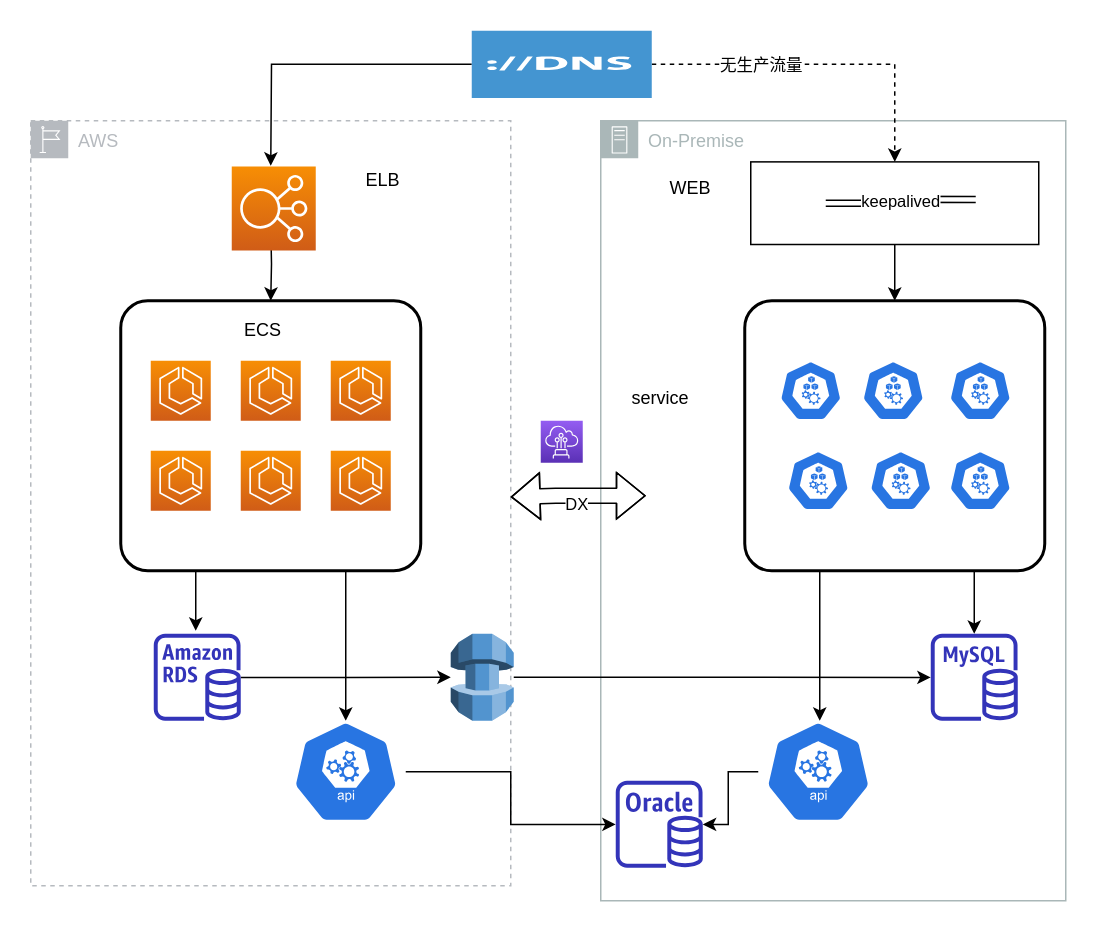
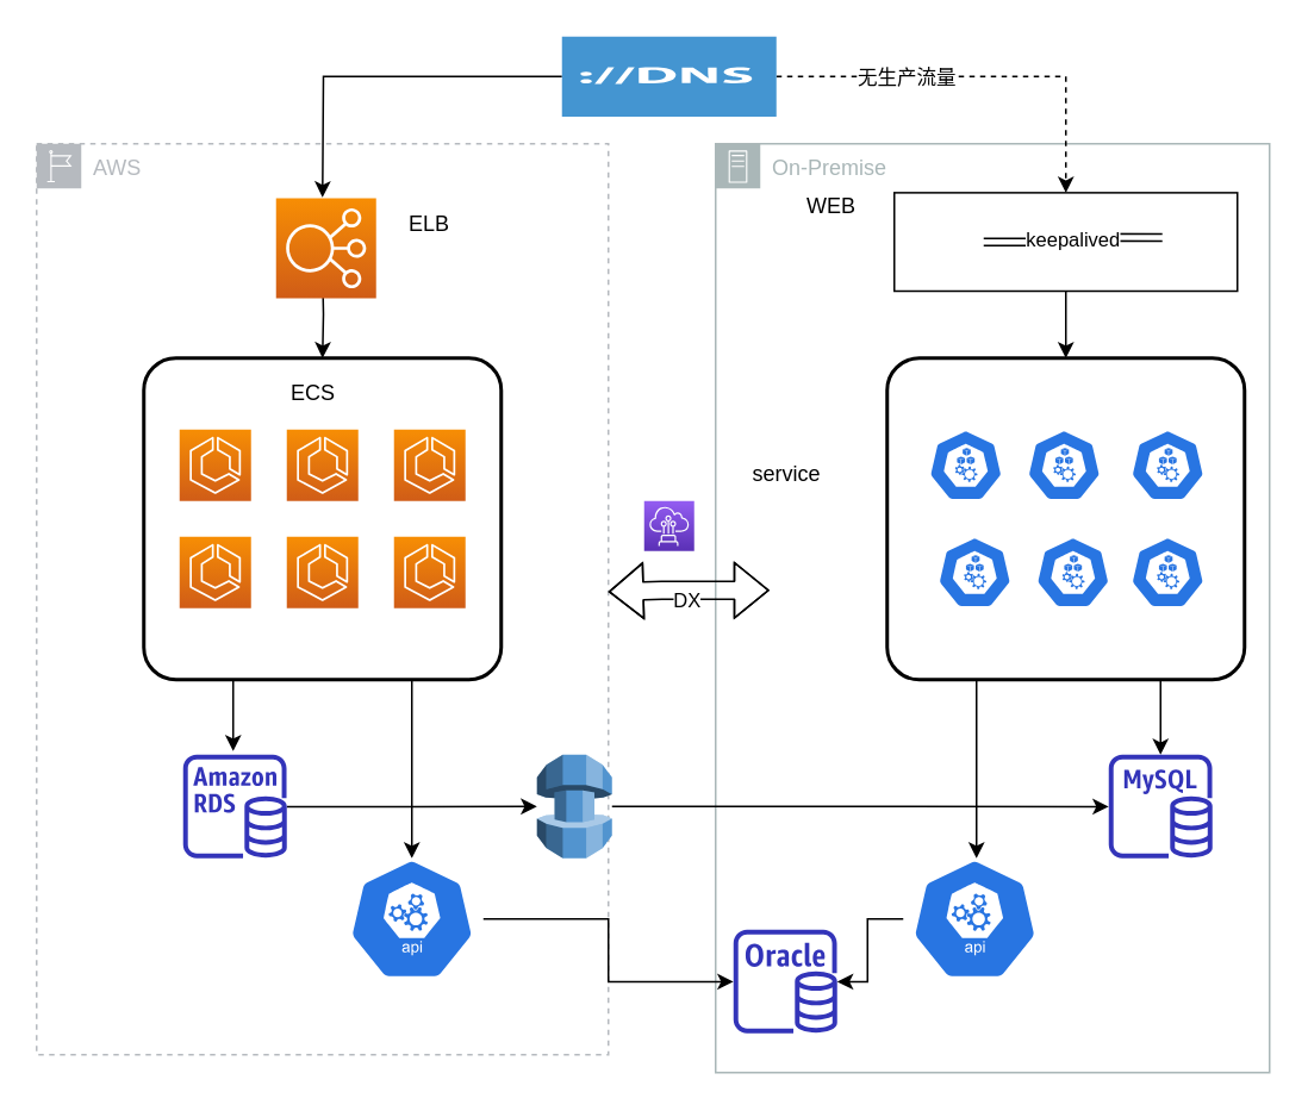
  <mxCell id="0" />
  <mxCell id="1" parent="0" />
  <mxCell id="2" value="On-Premise" style="outlineConnect=0;gradientColor=none;html=1;whiteSpace=wrap;fontSize=12;fontStyle=0;shape=mxgraph.aws4.group;grIcon=mxgraph.aws4.group_on_premise;strokeColor=#AAB7B8;fillColor=none;verticalAlign=top;align=left;spacingLeft=30;fontColor=#AAB7B8;dashed=0;" vertex="1" parent="1"><mxGeometry x="400" y="80" width="310" height="520" as="geometry" /></mxCell>
  <mxCell id="3" style="edgeStyle=orthogonalEdgeStyle;rounded=0;orthogonalLoop=1;jettySize=auto;html=1;exitX=0.5;exitY=1;exitDx=0;exitDy=0;entryX=0.5;entryY=0;entryDx=0;entryDy=0;" edge="1" parent="1" source="4" target="29"><mxGeometry relative="1" as="geometry" /></mxCell>
  <mxCell id="4" value="" style="rounded=0;whiteSpace=wrap;html=1;" vertex="1" parent="1"><mxGeometry x="500" y="107.42" width="192" height="55.08" as="geometry" /></mxCell>
  <mxCell id="5" value="AWS" style="outlineConnect=0;gradientColor=none;html=1;whiteSpace=wrap;fontSize=12;fontStyle=0;shape=mxgraph.aws4.group;grIcon=mxgraph.aws4.group_region;strokeColor=#B6BABF;fillColor=none;verticalAlign=top;align=left;spacingLeft=30;fontColor=#B6BABF;dashed=1;" vertex="1" parent="1"><mxGeometry x="20" y="80" width="320" height="510" as="geometry" /></mxCell>
  <mxCell id="6" style="edgeStyle=orthogonalEdgeStyle;rounded=0;orthogonalLoop=1;jettySize=auto;html=1;entryX=0.5;entryY=0;entryDx=0;entryDy=0;" edge="1" parent="1" target="10"><mxGeometry relative="1" as="geometry"><mxPoint x="180" y="149.84" as="sourcePoint" /></mxGeometry></mxCell>
  <mxCell id="7" value="" style="points=[[0,0,0],[0.25,0,0],[0.5,0,0],[0.75,0,0],[1,0,0],[0,1,0],[0.25,1,0],[0.5,1,0],[0.75,1,0],[1,1,0],[0,0.25,0],[0,0.5,0],[0,0.75,0],[1,0.25,0],[1,0.5,0],[1,0.75,0]];outlineConnect=0;fontColor=#232F3E;gradientColor=#F78E04;gradientDirection=north;fillColor=#D05C17;strokeColor=#ffffff;dashed=0;verticalLabelPosition=bottom;verticalAlign=top;align=center;html=1;fontSize=12;fontStyle=0;aspect=fixed;shape=mxgraph.aws4.resourceIcon;resIcon=mxgraph.aws4.ecs;" vertex="1" parent="1"><mxGeometry x="100" y="240" width="40" height="40" as="geometry" /></mxCell>
  <mxCell id="8" style="edgeStyle=orthogonalEdgeStyle;rounded=0;orthogonalLoop=1;jettySize=auto;html=1;exitX=0.25;exitY=1;exitDx=0;exitDy=0;entryX=0.5;entryY=0;entryDx=0;entryDy=0;" edge="1" parent="1" source="10"><mxGeometry relative="1" as="geometry"><mxPoint x="130" y="420" as="targetPoint" /></mxGeometry></mxCell>
  <mxCell id="9" style="edgeStyle=orthogonalEdgeStyle;rounded=0;orthogonalLoop=1;jettySize=auto;html=1;exitX=0.75;exitY=1;exitDx=0;exitDy=0;entryX=0.5;entryY=0;entryDx=0;entryDy=0;entryPerimeter=0;" edge="1" parent="1" source="10" target="17"><mxGeometry relative="1" as="geometry" /></mxCell>
  <mxCell id="10" value="" style="rounded=1;arcSize=10;dashed=0;fillColor=none;gradientColor=none;strokeWidth=2;" vertex="1" parent="1"><mxGeometry x="80" y="200" width="200" height="180" as="geometry" /></mxCell>
  <mxCell id="11" value="" style="points=[[0,0,0],[0.25,0,0],[0.5,0,0],[0.75,0,0],[1,0,0],[0,1,0],[0.25,1,0],[0.5,1,0],[0.75,1,0],[1,1,0],[0,0.25,0],[0,0.5,0],[0,0.75,0],[1,0.25,0],[1,0.5,0],[1,0.75,0]];outlineConnect=0;fontColor=#232F3E;gradientColor=#F78E04;gradientDirection=north;fillColor=#D05C17;strokeColor=#ffffff;dashed=0;verticalLabelPosition=bottom;verticalAlign=top;align=center;html=1;fontSize=12;fontStyle=0;aspect=fixed;shape=mxgraph.aws4.resourceIcon;resIcon=mxgraph.aws4.ecs;" vertex="1" parent="1"><mxGeometry x="160" y="240" width="40" height="40" as="geometry" /></mxCell>
  <mxCell id="12" value="" style="points=[[0,0,0],[0.25,0,0],[0.5,0,0],[0.75,0,0],[1,0,0],[0,1,0],[0.25,1,0],[0.5,1,0],[0.75,1,0],[1,1,0],[0,0.25,0],[0,0.5,0],[0,0.75,0],[1,0.25,0],[1,0.5,0],[1,0.75,0]];outlineConnect=0;fontColor=#232F3E;gradientColor=#F78E04;gradientDirection=north;fillColor=#D05C17;strokeColor=#ffffff;dashed=0;verticalLabelPosition=bottom;verticalAlign=top;align=center;html=1;fontSize=12;fontStyle=0;aspect=fixed;shape=mxgraph.aws4.resourceIcon;resIcon=mxgraph.aws4.ecs;" vertex="1" parent="1"><mxGeometry x="220" y="240" width="40" height="40" as="geometry" /></mxCell>
  <mxCell id="13" value="" style="points=[[0,0,0],[0.25,0,0],[0.5,0,0],[0.75,0,0],[1,0,0],[0,1,0],[0.25,1,0],[0.5,1,0],[0.75,1,0],[1,1,0],[0,0.25,0],[0,0.5,0],[0,0.75,0],[1,0.25,0],[1,0.5,0],[1,0.75,0]];outlineConnect=0;fontColor=#232F3E;gradientColor=#F78E04;gradientDirection=north;fillColor=#D05C17;strokeColor=#ffffff;dashed=0;verticalLabelPosition=bottom;verticalAlign=top;align=center;html=1;fontSize=12;fontStyle=0;aspect=fixed;shape=mxgraph.aws4.resourceIcon;resIcon=mxgraph.aws4.ecs;" vertex="1" parent="1"><mxGeometry x="100" y="300" width="40" height="40" as="geometry" /></mxCell>
  <mxCell id="14" value="" style="points=[[0,0,0],[0.25,0,0],[0.5,0,0],[0.75,0,0],[1,0,0],[0,1,0],[0.25,1,0],[0.5,1,0],[0.75,1,0],[1,1,0],[0,0.25,0],[0,0.5,0],[0,0.75,0],[1,0.25,0],[1,0.5,0],[1,0.75,0]];outlineConnect=0;fontColor=#232F3E;gradientColor=#F78E04;gradientDirection=north;fillColor=#D05C17;strokeColor=#ffffff;dashed=0;verticalLabelPosition=bottom;verticalAlign=top;align=center;html=1;fontSize=12;fontStyle=0;aspect=fixed;shape=mxgraph.aws4.resourceIcon;resIcon=mxgraph.aws4.ecs;" vertex="1" parent="1"><mxGeometry x="160" y="300" width="40" height="40" as="geometry" /></mxCell>
  <mxCell id="15" value="" style="points=[[0,0,0],[0.25,0,0],[0.5,0,0],[0.75,0,0],[1,0,0],[0,1,0],[0.25,1,0],[0.5,1,0],[0.75,1,0],[1,1,0],[0,0.25,0],[0,0.5,0],[0,0.75,0],[1,0.25,0],[1,0.5,0],[1,0.75,0]];outlineConnect=0;fontColor=#232F3E;gradientColor=#F78E04;gradientDirection=north;fillColor=#D05C17;strokeColor=#ffffff;dashed=0;verticalLabelPosition=bottom;verticalAlign=top;align=center;html=1;fontSize=12;fontStyle=0;aspect=fixed;shape=mxgraph.aws4.resourceIcon;resIcon=mxgraph.aws4.ecs;" vertex="1" parent="1"><mxGeometry x="220" y="300" width="40" height="40" as="geometry" /></mxCell>
  <mxCell id="16" style="edgeStyle=orthogonalEdgeStyle;rounded=0;orthogonalLoop=1;jettySize=auto;html=1;" edge="1" parent="1" source="17" target="22"><mxGeometry relative="1" as="geometry" /></mxCell>
  <mxCell id="17" value="" style="html=1;dashed=0;whitespace=wrap;fillColor=#2875E2;strokeColor=#ffffff;points=[[0.005,0.63,0],[0.1,0.2,0],[0.9,0.2,0],[0.5,0,0],[0.995,0.63,0],[0.72,0.99,0],[0.5,1,0],[0.28,0.99,0]];shape=mxgraph.kubernetes.icon;prIcon=api" vertex="1" parent="1"><mxGeometry x="190" y="480" width="80" height="68" as="geometry" /></mxCell>
  <mxCell id="18" style="edgeStyle=orthogonalEdgeStyle;rounded=0;orthogonalLoop=1;jettySize=auto;html=1;" edge="1" parent="1" source="19" target="39"><mxGeometry relative="1" as="geometry" /></mxCell>
  <mxCell id="19" value="" style="outlineConnect=0;fontColor=#232F3E;gradientColor=none;fillColor=#3334B9;strokeColor=none;dashed=0;verticalLabelPosition=bottom;verticalAlign=top;align=center;html=1;fontSize=12;fontStyle=0;aspect=fixed;pointerEvents=1;shape=mxgraph.aws4.rds_instance;" vertex="1" parent="1"><mxGeometry x="102" y="422" width="58" height="58" as="geometry" /></mxCell>
- <mxCell id="20" value="ELB" style="text;html=1;strokeColor=none;fillColor=none;align=center;verticalAlign=middle;whiteSpace=wrap;rounded=0;" vertex="1" parent="1"><mxGeometry x="235" y="109.92" width="40" height="20" as="geometry" /></mxCell>
+ <mxCell id="20" value="ELB" style="text;html=1;strokeColor=none;fillColor=none;align=center;verticalAlign=middle;whiteSpace=wrap;rounded=0;" vertex="1" parent="1"><mxGeometry x="220" y="114.92" width="40" height="20" as="geometry" /></mxCell>
  <mxCell id="21" value="ECS" style="text;html=1;strokeColor=none;fillColor=none;align=center;verticalAlign=middle;whiteSpace=wrap;rounded=0;" vertex="1" parent="1"><mxGeometry x="155" y="210" width="40" height="20" as="geometry" /></mxCell>
  <mxCell id="22" value="" style="outlineConnect=0;fontColor=#232F3E;gradientColor=none;fillColor=#3334B9;strokeColor=none;dashed=0;verticalLabelPosition=bottom;verticalAlign=top;align=center;html=1;fontSize=12;fontStyle=0;aspect=fixed;pointerEvents=1;shape=mxgraph.aws4.rds_oracle_instance;" vertex="1" parent="1"><mxGeometry x="410" y="520" width="58" height="58" as="geometry" /></mxCell>
  <mxCell id="23" value="keepalived" style="edgeStyle=orthogonalEdgeStyle;rounded=0;orthogonalLoop=1;jettySize=auto;html=1;entryX=0;entryY=0.5;entryDx=0;entryDy=0;shape=link;" edge="1" parent="1" source="24" target="25"><mxGeometry relative="1" as="geometry" /></mxCell>
  <mxCell id="24" value="" style="shape=image;html=1;verticalAlign=top;verticalLabelPosition=bottom;labelBackgroundColor=#ffffff;imageAspect=0;aspect=fixed;image=https://cdn4.iconfinder.com/data/icons/logos-brands-5/24/nginx-128.png" vertex="1" parent="1"><mxGeometry x="515" y="117.46" width="35" height="35" as="geometry" /></mxCell>
  <mxCell id="25" value="" style="shape=image;html=1;verticalAlign=top;verticalLabelPosition=bottom;labelBackgroundColor=#ffffff;imageAspect=0;aspect=fixed;image=https://cdn4.iconfinder.com/data/icons/logos-brands-5/24/nginx-128.png" vertex="1" parent="1"><mxGeometry x="650" y="114.92" width="35" height="35" as="geometry" /></mxCell>
- <mxCell id="26" value="WEB" style="text;html=1;strokeColor=none;fillColor=none;align=center;verticalAlign=middle;whiteSpace=wrap;rounded=0;" vertex="1" parent="1"><mxGeometry x="440" y="114.92" width="40" height="20" as="geometry" /></mxCell>
+ <mxCell id="26" value="WEB" style="text;html=1;strokeColor=none;fillColor=none;align=center;verticalAlign=middle;whiteSpace=wrap;rounded=0;" vertex="1" parent="1"><mxGeometry x="445" y="104.92" width="40" height="20" as="geometry" /></mxCell>
  <mxCell id="27" style="edgeStyle=orthogonalEdgeStyle;rounded=0;orthogonalLoop=1;jettySize=auto;html=1;exitX=0.75;exitY=1;exitDx=0;exitDy=0;" edge="1" parent="1" source="29" target="37"><mxGeometry relative="1" as="geometry"><Array as="points"><mxPoint x="649" y="380" /></Array></mxGeometry></mxCell>
  <mxCell id="28" style="edgeStyle=orthogonalEdgeStyle;rounded=0;orthogonalLoop=1;jettySize=auto;html=1;exitX=0.25;exitY=1;exitDx=0;exitDy=0;" edge="1" parent="1" source="29"><mxGeometry relative="1" as="geometry"><mxPoint x="546" y="480" as="targetPoint" /></mxGeometry></mxCell>
  <mxCell id="29" value="" style="rounded=1;arcSize=10;dashed=0;fillColor=none;gradientColor=none;strokeWidth=2;" vertex="1" parent="1"><mxGeometry x="496" y="200" width="200" height="180" as="geometry" /></mxCell>
  <mxCell id="30" value="" style="html=1;dashed=0;whitespace=wrap;fillColor=#2875E2;strokeColor=#ffffff;points=[[0.005,0.63,0],[0.1,0.2,0],[0.9,0.2,0],[0.5,0,0],[0.995,0.63,0],[0.72,0.99,0],[0.5,1,0],[0.28,0.99,0]];shape=mxgraph.kubernetes.icon;prIcon=node" vertex="1" parent="1"><mxGeometry x="515" y="240" width="50" height="40" as="geometry" /></mxCell>
  <mxCell id="31" value="" style="html=1;dashed=0;whitespace=wrap;fillColor=#2875E2;strokeColor=#ffffff;points=[[0.005,0.63,0],[0.1,0.2,0],[0.9,0.2,0],[0.5,0,0],[0.995,0.63,0],[0.72,0.99,0],[0.5,1,0],[0.28,0.99,0]];shape=mxgraph.kubernetes.icon;prIcon=node" vertex="1" parent="1"><mxGeometry x="570" y="240" width="50" height="40" as="geometry" /></mxCell>
  <mxCell id="32" value="" style="html=1;dashed=0;whitespace=wrap;fillColor=#2875E2;strokeColor=#ffffff;points=[[0.005,0.63,0],[0.1,0.2,0],[0.9,0.2,0],[0.5,0,0],[0.995,0.63,0],[0.72,0.99,0],[0.5,1,0],[0.28,0.99,0]];shape=mxgraph.kubernetes.icon;prIcon=node" vertex="1" parent="1"><mxGeometry x="628" y="240" width="50" height="40" as="geometry" /></mxCell>
  <mxCell id="33" value="" style="html=1;dashed=0;whitespace=wrap;fillColor=#2875E2;strokeColor=#ffffff;points=[[0.005,0.63,0],[0.1,0.2,0],[0.9,0.2,0],[0.5,0,0],[0.995,0.63,0],[0.72,0.99,0],[0.5,1,0],[0.28,0.99,0]];shape=mxgraph.kubernetes.icon;prIcon=node" vertex="1" parent="1"><mxGeometry x="520" y="300" width="50" height="40" as="geometry" /></mxCell>
  <mxCell id="34" value="" style="html=1;dashed=0;whitespace=wrap;fillColor=#2875E2;strokeColor=#ffffff;points=[[0.005,0.63,0],[0.1,0.2,0],[0.9,0.2,0],[0.5,0,0],[0.995,0.63,0],[0.72,0.99,0],[0.5,1,0],[0.28,0.99,0]];shape=mxgraph.kubernetes.icon;prIcon=node" vertex="1" parent="1"><mxGeometry x="575" y="300" width="50" height="40" as="geometry" /></mxCell>
  <mxCell id="35" value="" style="html=1;dashed=0;whitespace=wrap;fillColor=#2875E2;strokeColor=#ffffff;points=[[0.005,0.63,0],[0.1,0.2,0],[0.9,0.2,0],[0.5,0,0],[0.995,0.63,0],[0.72,0.99,0],[0.5,1,0],[0.28,0.99,0]];shape=mxgraph.kubernetes.icon;prIcon=node" vertex="1" parent="1"><mxGeometry x="628" y="300" width="50" height="40" as="geometry" /></mxCell>
  <mxCell id="36" value="service" style="text;html=1;strokeColor=none;fillColor=none;align=center;verticalAlign=middle;whiteSpace=wrap;rounded=0;" vertex="1" parent="1"><mxGeometry x="420" y="255" width="40" height="20" as="geometry" /></mxCell>
  <mxCell id="37" value="" style="outlineConnect=0;fontColor=#232F3E;gradientColor=none;fillColor=#3334B9;strokeColor=none;dashed=0;verticalLabelPosition=bottom;verticalAlign=top;align=center;html=1;fontSize=12;fontStyle=0;aspect=fixed;pointerEvents=1;shape=mxgraph.aws4.rds_mysql_instance;" vertex="1" parent="1"><mxGeometry x="620" y="422" width="58" height="58" as="geometry" /></mxCell>
  <mxCell id="38" style="edgeStyle=orthogonalEdgeStyle;rounded=0;orthogonalLoop=1;jettySize=auto;html=1;" edge="1" parent="1" source="39" target="37"><mxGeometry relative="1" as="geometry" /></mxCell>
  <mxCell id="39" value="" style="outlineConnect=0;dashed=0;verticalLabelPosition=bottom;verticalAlign=top;align=center;html=1;shape=mxgraph.aws3.database_migration_service;fillColor=#5294CF;gradientColor=none;" vertex="1" parent="1"><mxGeometry x="300" y="422" width="42" height="58" as="geometry" /></mxCell>
  <mxCell id="40" style="edgeStyle=orthogonalEdgeStyle;rounded=0;orthogonalLoop=1;jettySize=auto;html=1;" edge="1" parent="1" source="41" target="22"><mxGeometry relative="1" as="geometry" /></mxCell>
  <mxCell id="41" value="" style="html=1;dashed=0;whitespace=wrap;fillColor=#2875E2;strokeColor=#ffffff;points=[[0.005,0.63,0],[0.1,0.2,0],[0.9,0.2,0],[0.5,0,0],[0.995,0.63,0],[0.72,0.99,0],[0.5,1,0],[0.28,0.99,0]];shape=mxgraph.kubernetes.icon;prIcon=api" vertex="1" parent="1"><mxGeometry x="505" y="480" width="80" height="68" as="geometry" /></mxCell>
  <mxCell id="42" value="" style="points=[[0,0,0],[0.25,0,0],[0.5,0,0],[0.75,0,0],[1,0,0],[0,1,0],[0.25,1,0],[0.5,1,0],[0.75,1,0],[1,1,0],[0,0.25,0],[0,0.5,0],[0,0.75,0],[1,0.25,0],[1,0.5,0],[1,0.75,0]];outlineConnect=0;fontColor=#232F3E;gradientColor=#945DF2;gradientDirection=north;fillColor=#5A30B5;strokeColor=#ffffff;dashed=0;verticalLabelPosition=bottom;verticalAlign=top;align=center;html=1;fontSize=12;fontStyle=0;aspect=fixed;shape=mxgraph.aws4.resourceIcon;resIcon=mxgraph.aws4.direct_connect;" vertex="1" parent="1"><mxGeometry x="360" y="280" width="28" height="28" as="geometry" /></mxCell>
  <mxCell id="43" style="edgeStyle=orthogonalEdgeStyle;rounded=0;orthogonalLoop=1;jettySize=auto;html=1;" edge="1" parent="1" source="46"><mxGeometry relative="1" as="geometry"><mxPoint x="180" y="110" as="targetPoint" /></mxGeometry></mxCell>
  <mxCell id="44" style="edgeStyle=orthogonalEdgeStyle;rounded=0;orthogonalLoop=1;jettySize=auto;html=1;entryX=0.5;entryY=0;entryDx=0;entryDy=0;dashed=1;" edge="1" parent="1" source="46" target="4"><mxGeometry relative="1" as="geometry" /></mxCell>
  <mxCell id="45" value="无生产流量" style="edgeLabel;html=1;align=center;verticalAlign=middle;resizable=0;points=[];" vertex="1" connectable="0" parent="44"><mxGeometry x="-0.367" relative="1" as="geometry"><mxPoint as="offset" /></mxGeometry></mxCell>
  <mxCell id="46" value="" style="shadow=0;dashed=0;html=1;strokeColor=none;fillColor=#4495D1;labelPosition=center;verticalLabelPosition=bottom;verticalAlign=top;align=center;outlineConnect=0;shape=mxgraph.veeam.dns;" vertex="1" parent="1"><mxGeometry x="314" y="20" width="120" height="44.8" as="geometry" /></mxCell>
  <mxCell id="47" value="" style="points=[[0,0,0],[0.25,0,0],[0.5,0,0],[0.75,0,0],[1,0,0],[0,1,0],[0.25,1,0],[0.5,1,0],[0.75,1,0],[1,1,0],[0,0.25,0],[0,0.5,0],[0,0.75,0],[1,0.25,0],[1,0.5,0],[1,0.75,0]];outlineConnect=0;fontColor=#232F3E;gradientColor=#F78E04;gradientDirection=north;fillColor=#D05C17;strokeColor=#ffffff;dashed=0;verticalLabelPosition=bottom;verticalAlign=top;align=center;html=1;fontSize=12;fontStyle=0;aspect=fixed;shape=mxgraph.aws4.resourceIcon;resIcon=mxgraph.aws4.elastic_load_balancing;" vertex="1" parent="1"><mxGeometry x="154" y="110.5" width="56" height="56" as="geometry" /></mxCell>
  <mxCell id="48" value="" style="shape=flexArrow;endArrow=classic;startArrow=classic;html=1;" edge="1" parent="1" source="5"><mxGeometry width="100" height="100" relative="1" as="geometry"><mxPoint x="314" y="330" as="sourcePoint" /><mxPoint x="430" y="330" as="targetPoint" /><Array as="points"><mxPoint x="370" y="330" /></Array></mxGeometry></mxCell>
  <mxCell id="49" value="DX" style="edgeLabel;html=1;align=center;verticalAlign=middle;resizable=0;points=[];" vertex="1" connectable="0" parent="48"><mxGeometry x="-0.017" y="-5" relative="1" as="geometry"><mxPoint as="offset" /></mxGeometry></mxCell>
